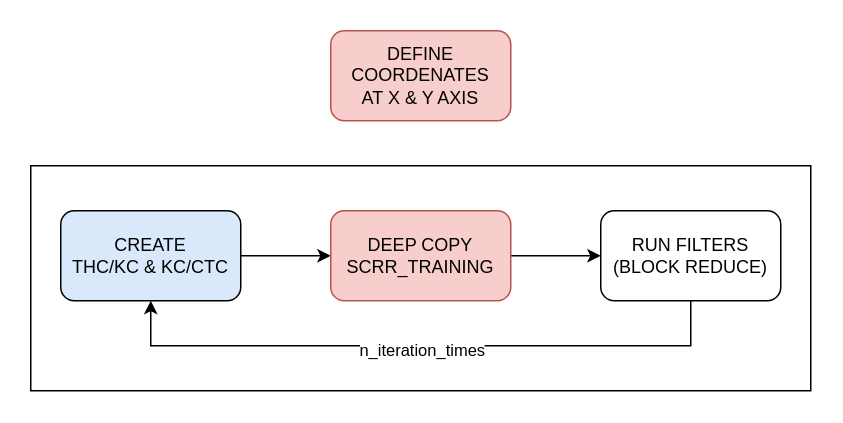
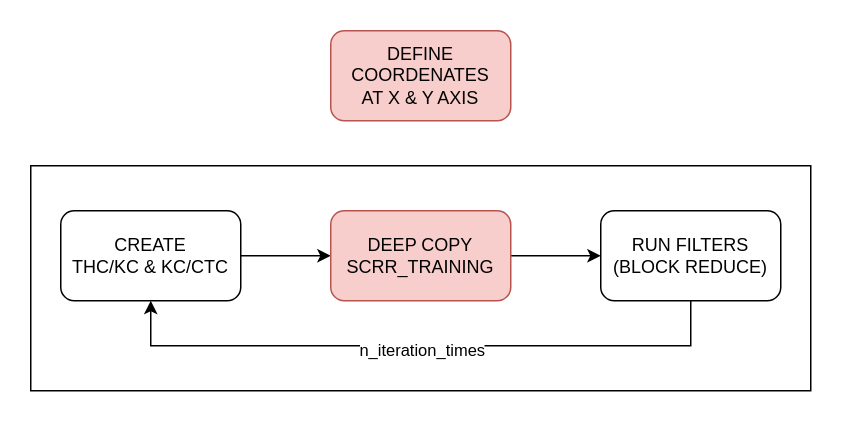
  <mxCell id="0" />
  <mxCell id="1" parent="0" />
  <mxCell id="2" value="" style="rounded=0;whiteSpace=wrap;html=1;fillColor=none;connectable=0;allowArrows=0;" vertex="1" parent="1"><mxGeometry x="20" y="110" width="520" height="150" as="geometry" /></mxCell>
  <mxCell id="3" value="" style="edgeStyle=orthogonalEdgeStyle;rounded=0;orthogonalLoop=1;jettySize=auto;html=1;" edge="1" parent="1" source="4" target="6"><mxGeometry relative="1" as="geometry" /></mxCell>
- <mxCell id="4" value="CREATE&lt;br&gt;THC/KC &amp;amp; KC/CTC" style="whiteSpace=wrap;html=1;rounded=1;fillColor=#dae8fc;" vertex="1" parent="1"><mxGeometry x="40" y="140" width="120" height="60" as="geometry" /></mxCell>
+ <mxCell id="4" value="CREATE&lt;br&gt;THC/KC &amp;amp; KC/CTC" style="whiteSpace=wrap;html=1;rounded=1;" vertex="1" parent="1"><mxGeometry x="40" y="140" width="120" height="60" as="geometry" /></mxCell>
  <mxCell id="5" value="" style="edgeStyle=orthogonalEdgeStyle;rounded=0;orthogonalLoop=1;jettySize=auto;html=1;" edge="1" parent="1" source="6" target="10"><mxGeometry relative="1" as="geometry" /></mxCell>
  <mxCell id="6" value="DEEP COPY &lt;br&gt;SCRR_TRAINING" style="whiteSpace=wrap;html=1;rounded=1;fillColor=#f8cecc;strokeColor=#b85450;" vertex="1" parent="1"><mxGeometry x="220" y="140" width="120" height="60" as="geometry" /></mxCell>
  <mxCell id="7" value="DEFINE COORDENATES&lt;br&gt;AT X &amp;amp; Y AXIS" style="whiteSpace=wrap;html=1;rounded=1;fillColor=#f8cecc;strokeColor=#b85450;" vertex="1" parent="1"><mxGeometry x="220" y="20" width="120" height="60" as="geometry" /></mxCell>
  <mxCell id="8" style="edgeStyle=orthogonalEdgeStyle;rounded=0;orthogonalLoop=1;jettySize=auto;html=1;exitX=0.5;exitY=1;exitDx=0;exitDy=0;entryX=0.5;entryY=1;entryDx=0;entryDy=0;" edge="1" parent="1" source="10" target="4"><mxGeometry relative="1" as="geometry"><Array as="points"><mxPoint x="460" y="230" /><mxPoint x="100" y="230" /></Array></mxGeometry></mxCell>
  <mxCell id="9" value="n_iteration_times" style="edgeLabel;html=1;align=center;verticalAlign=middle;resizable=0;points=[];" vertex="1" connectable="0" parent="8"><mxGeometry x="-0.089" y="2" relative="1" as="geometry"><mxPoint x="-18.33" as="offset" /></mxGeometry></mxCell>
  <mxCell id="10" value="RUN FILTERS&lt;br&gt;(BLOCK REDUCE)" style="whiteSpace=wrap;html=1;rounded=1;" vertex="1" parent="1"><mxGeometry x="400" y="140" width="120" height="60" as="geometry" /></mxCell>
